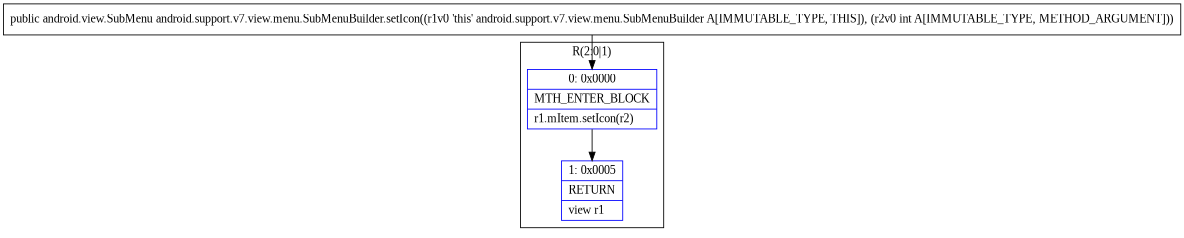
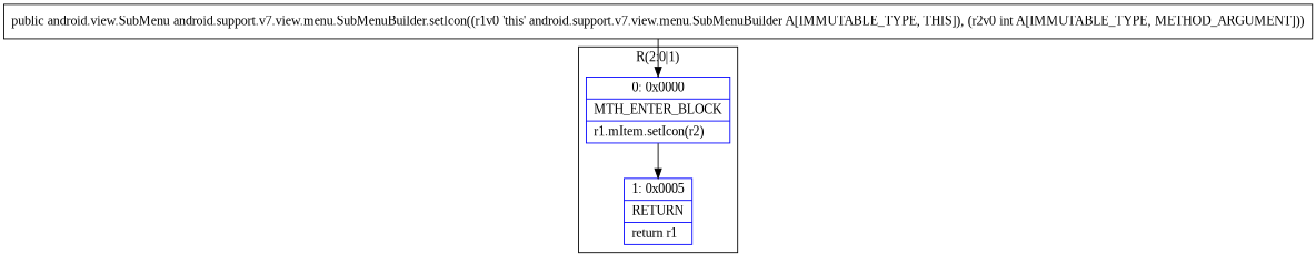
  digraph {
    fontname="Liberation Serif"
    node [color=blue shape=record fontname="Liberation Serif"]
    edge [fontname="Liberation Serif"]
    n1 [label="{0\:\ 0x0000|MTH_ENTER_BLOCK\l|r1.mItem.setIcon(r2)\l}"]
-   n2 [label="{1\:\ 0x0005|RETURN\l|view r1\l}"]
+   n2 [label="{1\:\ 0x0005|RETURN\l|return r1\l}"]
    n3 [label="{public android.view.SubMenu android.support.v7.view.menu.SubMenuBuilder.setIcon((r1v0 'this' android.support.v7.view.menu.SubMenuBuilder A[IMMUTABLE_TYPE, THIS]), (r2v0 int A[IMMUTABLE_TYPE, METHOD_ARGUMENT])) }" color=""]
    subgraph cluster_1 {
      label="R(2:0|1)"
      n1
      n2
    }
    n1 -> n2
    n3 -> n1
  }
